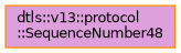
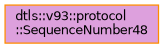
  digraph {
    rankdir=LR
-   n1 [color=darkorange fillcolor=plum fontname=Helvetica fontsize=10 height=0.2 label="dtls::v13::protocol\l::SequenceNumber48" shape=box style=filled width=0.4]
+   n1 [color=darkorange fillcolor=plum fontname=Helvetica fontsize=10 height=0.2 label="dtls::v93::protocol\l::SequenceNumber48" shape=box style=filled width=0.4]
  }
